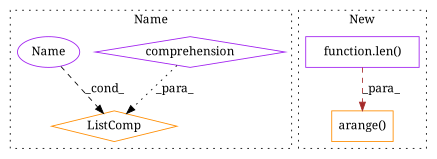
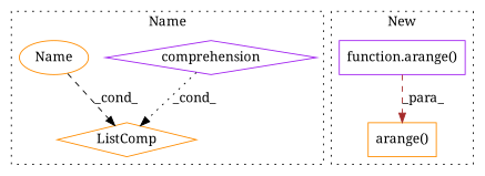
  digraph {
    fontname="Noto Serif"
    node [a=75 color=darkorange fontname="Noto Serif" shape=diamond]
    edge [color=black fontname="Noto Serif" style=dashed]
    n1 [a=106 l=37 label=ListComp s=6529]
    n2 [a=45 color=purple l=3 label=comprehension s=6541]
-   n3 [a=87 color=purple l=10 label=Name s=6530 shape=ellipse]
+   n3 [a=87 l=10 label=Name s=6530 shape=ellipse]
    n4 [l="13,1" label="arange()" s="6767,6799" shape=box]
-   n5 [color=purple l="4,1" label="function.len()" s="6780,6798" shape=box]
+   n5 [color=purple l="4,1" label="function.arange()" s="6780,6798" shape=box]
    subgraph cluster_1 {
      label=Name
      style=dotted
      n1
      n2
      n3
    }
    subgraph cluster_2 {
      label=New
      style=dotted
      n4
      n5
    }
-   n2 -> n1 [label=_para_ style=dotted]
+   n2 -> n1 [label=_cond_ style=dotted]
    n3 -> n1 [label=_cond_]
    n5 -> n4 [color=brown label=_para_]
  }
